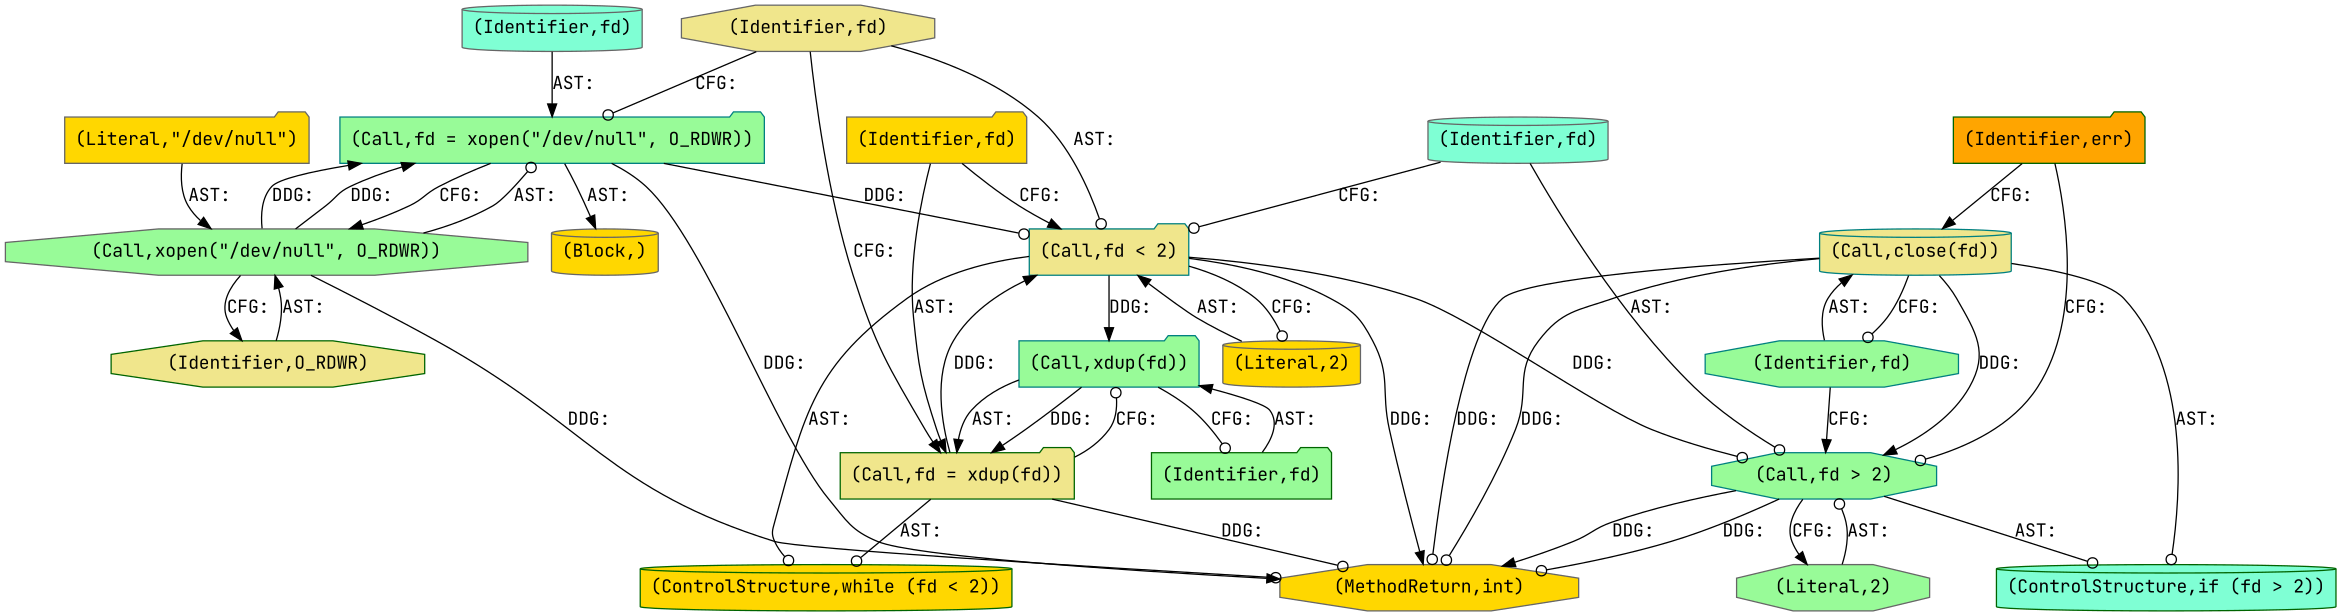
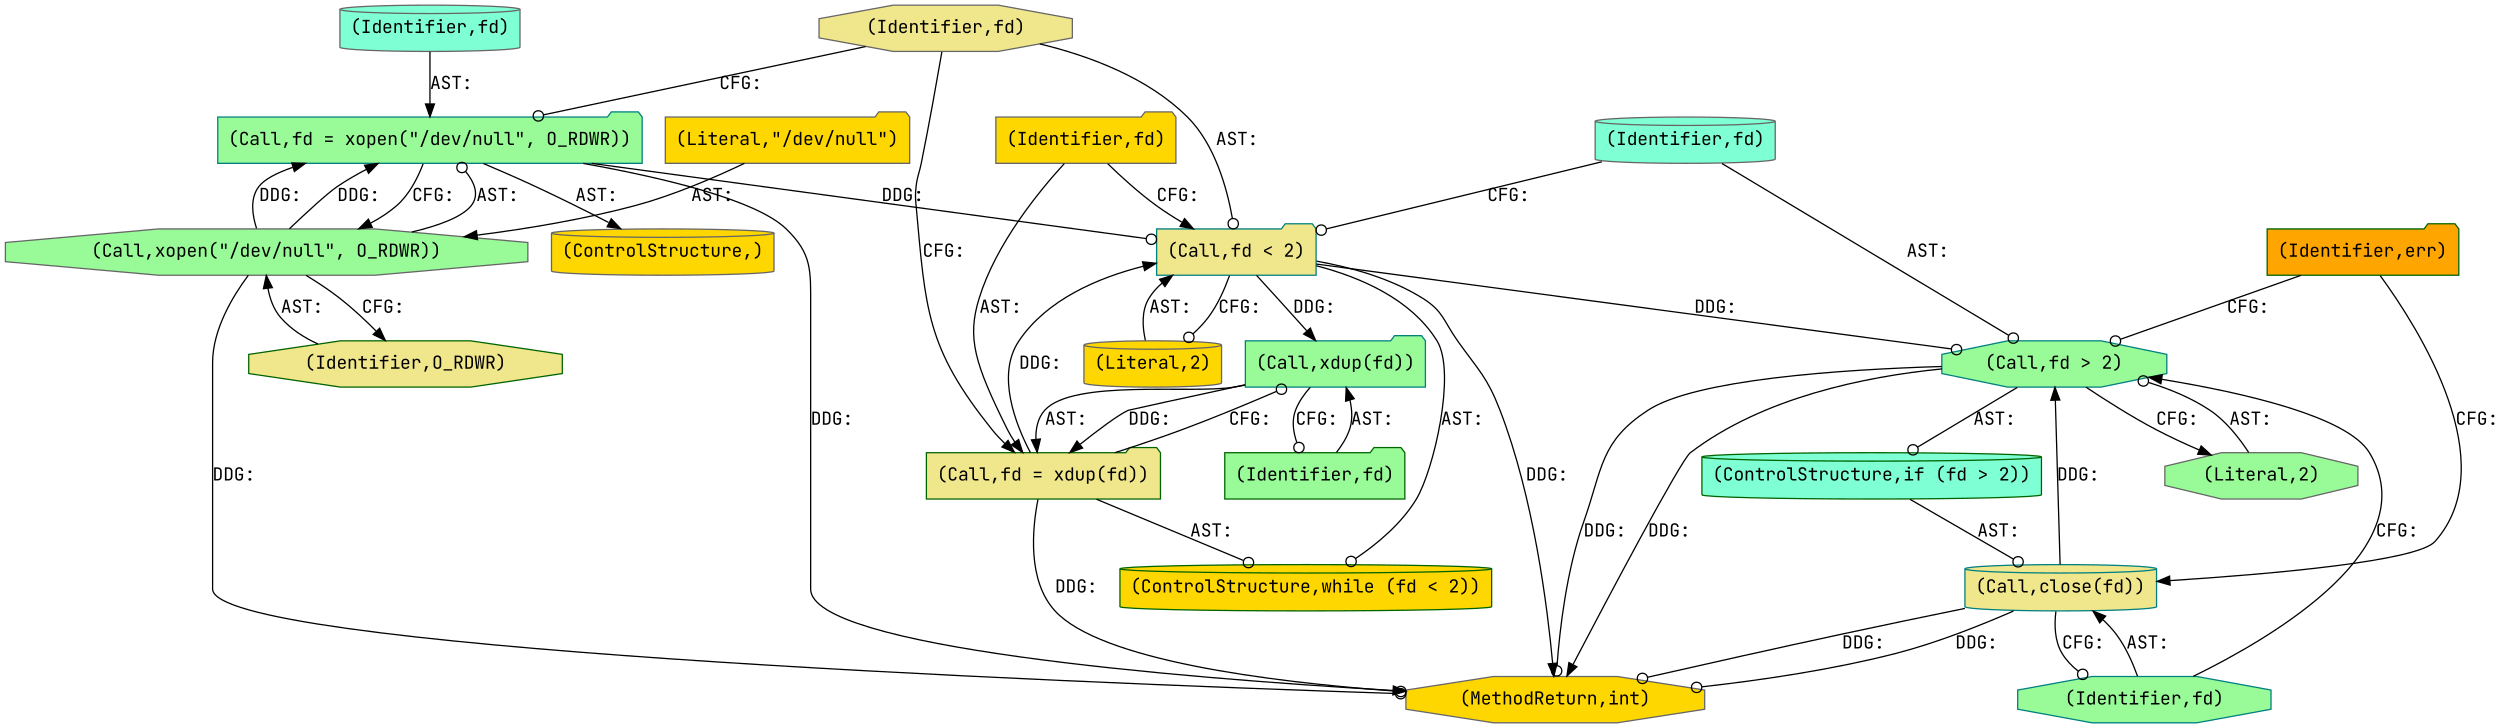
  digraph {
    fontname="JetBrains Mono"
    node [color=gray40 fillcolor=palegreen fontname="JetBrains Mono" shape=folder style=filled]
    edge [arrowhead=normal fontname="JetBrains Mono"]
    n1 [color=teal label="(Call,fd = xopen(\"/dev/null\", O_RDWR))"]
    n2 [label="(Call,xopen(\"/dev/null\", O_RDWR))" shape=octagon]
    n3 [color=teal fillcolor=khaki label="(Call,fd < 2)"]
-   n4 [fillcolor=gold label="(Block,)" shape=cylinder]
+   n4 [fillcolor=gold label="(ControlStructure,)" shape=cylinder]
    n5 [fillcolor=gold label="(MethodReturn,int)" shape=octagon]
    n6 [color=darkgreen fillcolor=khaki label="(Identifier,O_RDWR)" shape=octagon]
    n7 [color=teal label="(Call,xdup(fd))"]
    n8 [color=teal label="(Call,fd > 2)" shape=octagon]
    n9 [fillcolor=gold label="(Literal,2)" shape=cylinder]
    n10 [color=darkgreen fillcolor=gold label="(ControlStructure,while (fd < 2))" shape=cylinder]
    n11 [color=darkgreen fillcolor=khaki label="(Call,fd = xdup(fd))"]
    n12 [color=darkgreen label="(Identifier,fd)"]
    n13 [color=darkgreen fillcolor=aquamarine label="(ControlStructure,if (fd > 2))" shape=cylinder]
    n14 [label="(Literal,2)" shape=octagon]
    n15 [color=teal fillcolor=khaki label="(Call,close(fd))" shape=cylinder]
    n16 [color=teal label="(Identifier,fd)" shape=octagon]
    n17 [fillcolor=khaki label="(Identifier,fd)" shape=octagon]
    n18 [fillcolor=gold label="(Identifier,fd)"]
    n19 [fillcolor=aquamarine label="(Identifier,fd)" shape=cylinder]
    n20 [fillcolor=gold label="(Literal,\"/dev/null\")"]
    n21 [color=darkgreen fillcolor=orange label="(Identifier,err)"]
    n22 [fillcolor=aquamarine label="(Identifier,fd)" shape=cylinder]
    n1 -> n2 [label="CFG: "]
    n1 -> n3 [arrowhead=odot label="DDG: "]
    n1 -> n4 [label="AST: "]
    n1 -> n5 [label="DDG: "]
    n2 -> n1 [arrowhead=odot label="AST: "]
    n2 -> n1 [label="DDG: "]
    n2 -> n1 [label="DDG: "]
    n2 -> n5 [arrowhead=odot label="DDG: "]
    n2 -> n6 [label="CFG: "]
    n3 -> n5 [label="DDG: "]
    n3 -> n7 [label="DDG: "]
    n3 -> n8 [arrowhead=odot label="DDG: "]
    n3 -> n9 [arrowhead=odot label="CFG: "]
    n3 -> n10 [arrowhead=odot label="AST: "]
    n6 -> n2 [label="AST: "]
    n7 -> n11 [label="AST: "]
    n7 -> n11 [label="DDG: "]
    n7 -> n12 [arrowhead=odot label="CFG: "]
    n8 -> n5 [arrowhead=odot label="DDG: "]
    n8 -> n5 [label="DDG: "]
    n8 -> n13 [arrowhead=odot label="AST: "]
    n8 -> n14 [label="CFG: "]
    n9 -> n3 [label="AST: "]
    n11 -> n3 [label="DDG: "]
    n11 -> n5 [arrowhead=odot label="DDG: "]
    n11 -> n7 [arrowhead=odot label="CFG: "]
    n11 -> n10 [arrowhead=odot label="AST: "]
    n12 -> n7 [label="AST: "]
    n14 -> n8 [arrowhead=odot label="AST: "]
    n15 -> n5 [arrowhead=odot label="DDG: "]
    n15 -> n5 [arrowhead=odot label="DDG: "]
    n15 -> n8 [label="DDG: "]
-   n15 -> n13 [arrowhead=odot label="AST: "]
+   n13 -> n15 [arrowhead=odot label="AST: "]
    n15 -> n16 [arrowhead=odot label="CFG: "]
    n16 -> n8 [label="CFG: "]
    n16 -> n15 [label="AST: "]
    n17 -> n1 [arrowhead=odot label="CFG: "]
    n17 -> n3 [arrowhead=odot label="AST: "]
    n17 -> n11 [label="CFG: "]
    n18 -> n3 [label="CFG: "]
    n18 -> n11 [label="AST: "]
    n19 -> n3 [arrowhead=odot label="CFG: "]
    n19 -> n8 [arrowhead=odot label="AST: "]
    n20 -> n2 [label="AST: "]
    n21 -> n8 [arrowhead=odot label="CFG: "]
    n21 -> n15 [label="CFG: "]
    n22 -> n1 [label="AST: "]
  }
